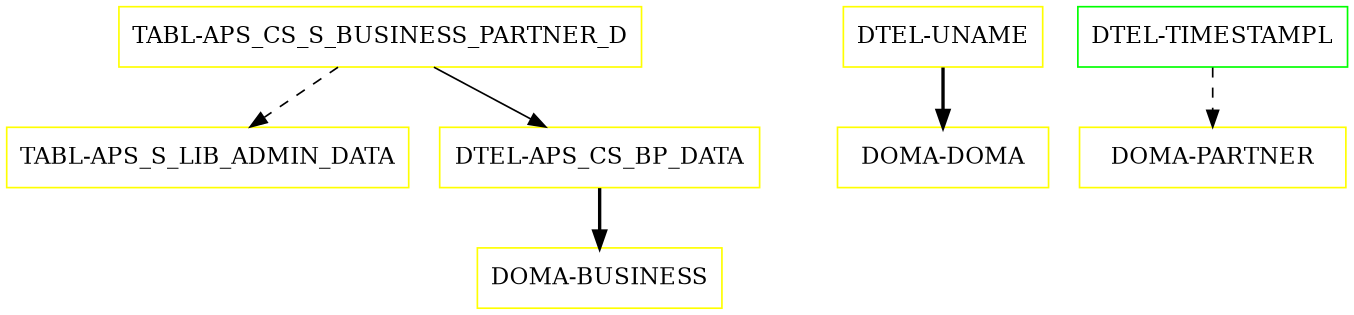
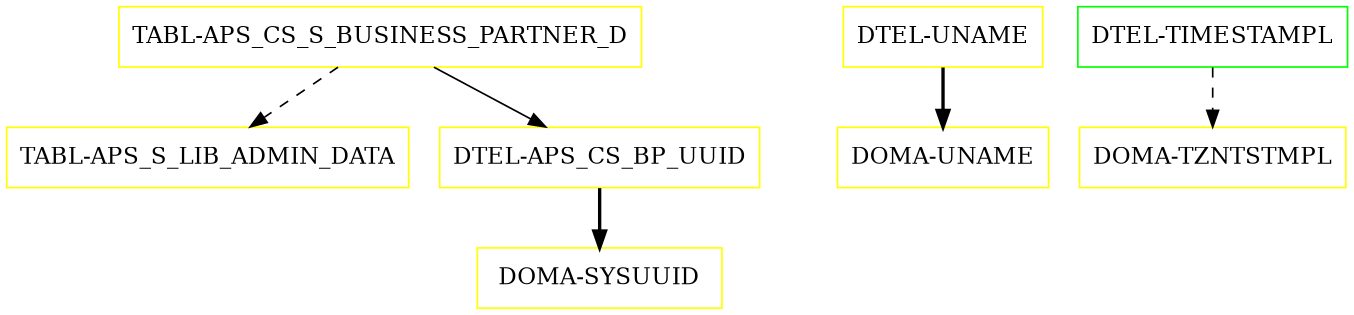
  digraph {
    node [color=yellow shape=box]
    edge [style=dashed]
    "TABL-APS_CS_S_BUSINESS_PARTNER_D"
    "TABL-APS_S_LIB_ADMIN_DATA"
-   "DTEL-APS_CS_BP_UUID" [label="DTEL-APS_CS_BP_DATA"]
-   "DOMA-SYSUUID" [label="DOMA-BUSINESS"]
+   "DTEL-APS_CS_BP_UUID"
+   "DOMA-SYSUUID"
    "DTEL-UNAME"
-   "DOMA-UNAME" [label="DOMA-DOMA"]
+   "DOMA-UNAME"
    "DTEL-TIMESTAMPL" [color=green]
-   "DOMA-TZNTSTMPL" [label="DOMA-PARTNER"]
+   "DOMA-TZNTSTMPL"
    "TABL-APS_CS_S_BUSINESS_PARTNER_D" -> "TABL-APS_S_LIB_ADMIN_DATA"
    "TABL-APS_CS_S_BUSINESS_PARTNER_D" -> "DTEL-APS_CS_BP_UUID" [style=solid]
    "DTEL-APS_CS_BP_UUID" -> "DOMA-SYSUUID" [style=bold]
    "DTEL-UNAME" -> "DOMA-UNAME" [style=bold]
    "DTEL-TIMESTAMPL" -> "DOMA-TZNTSTMPL"
  }
